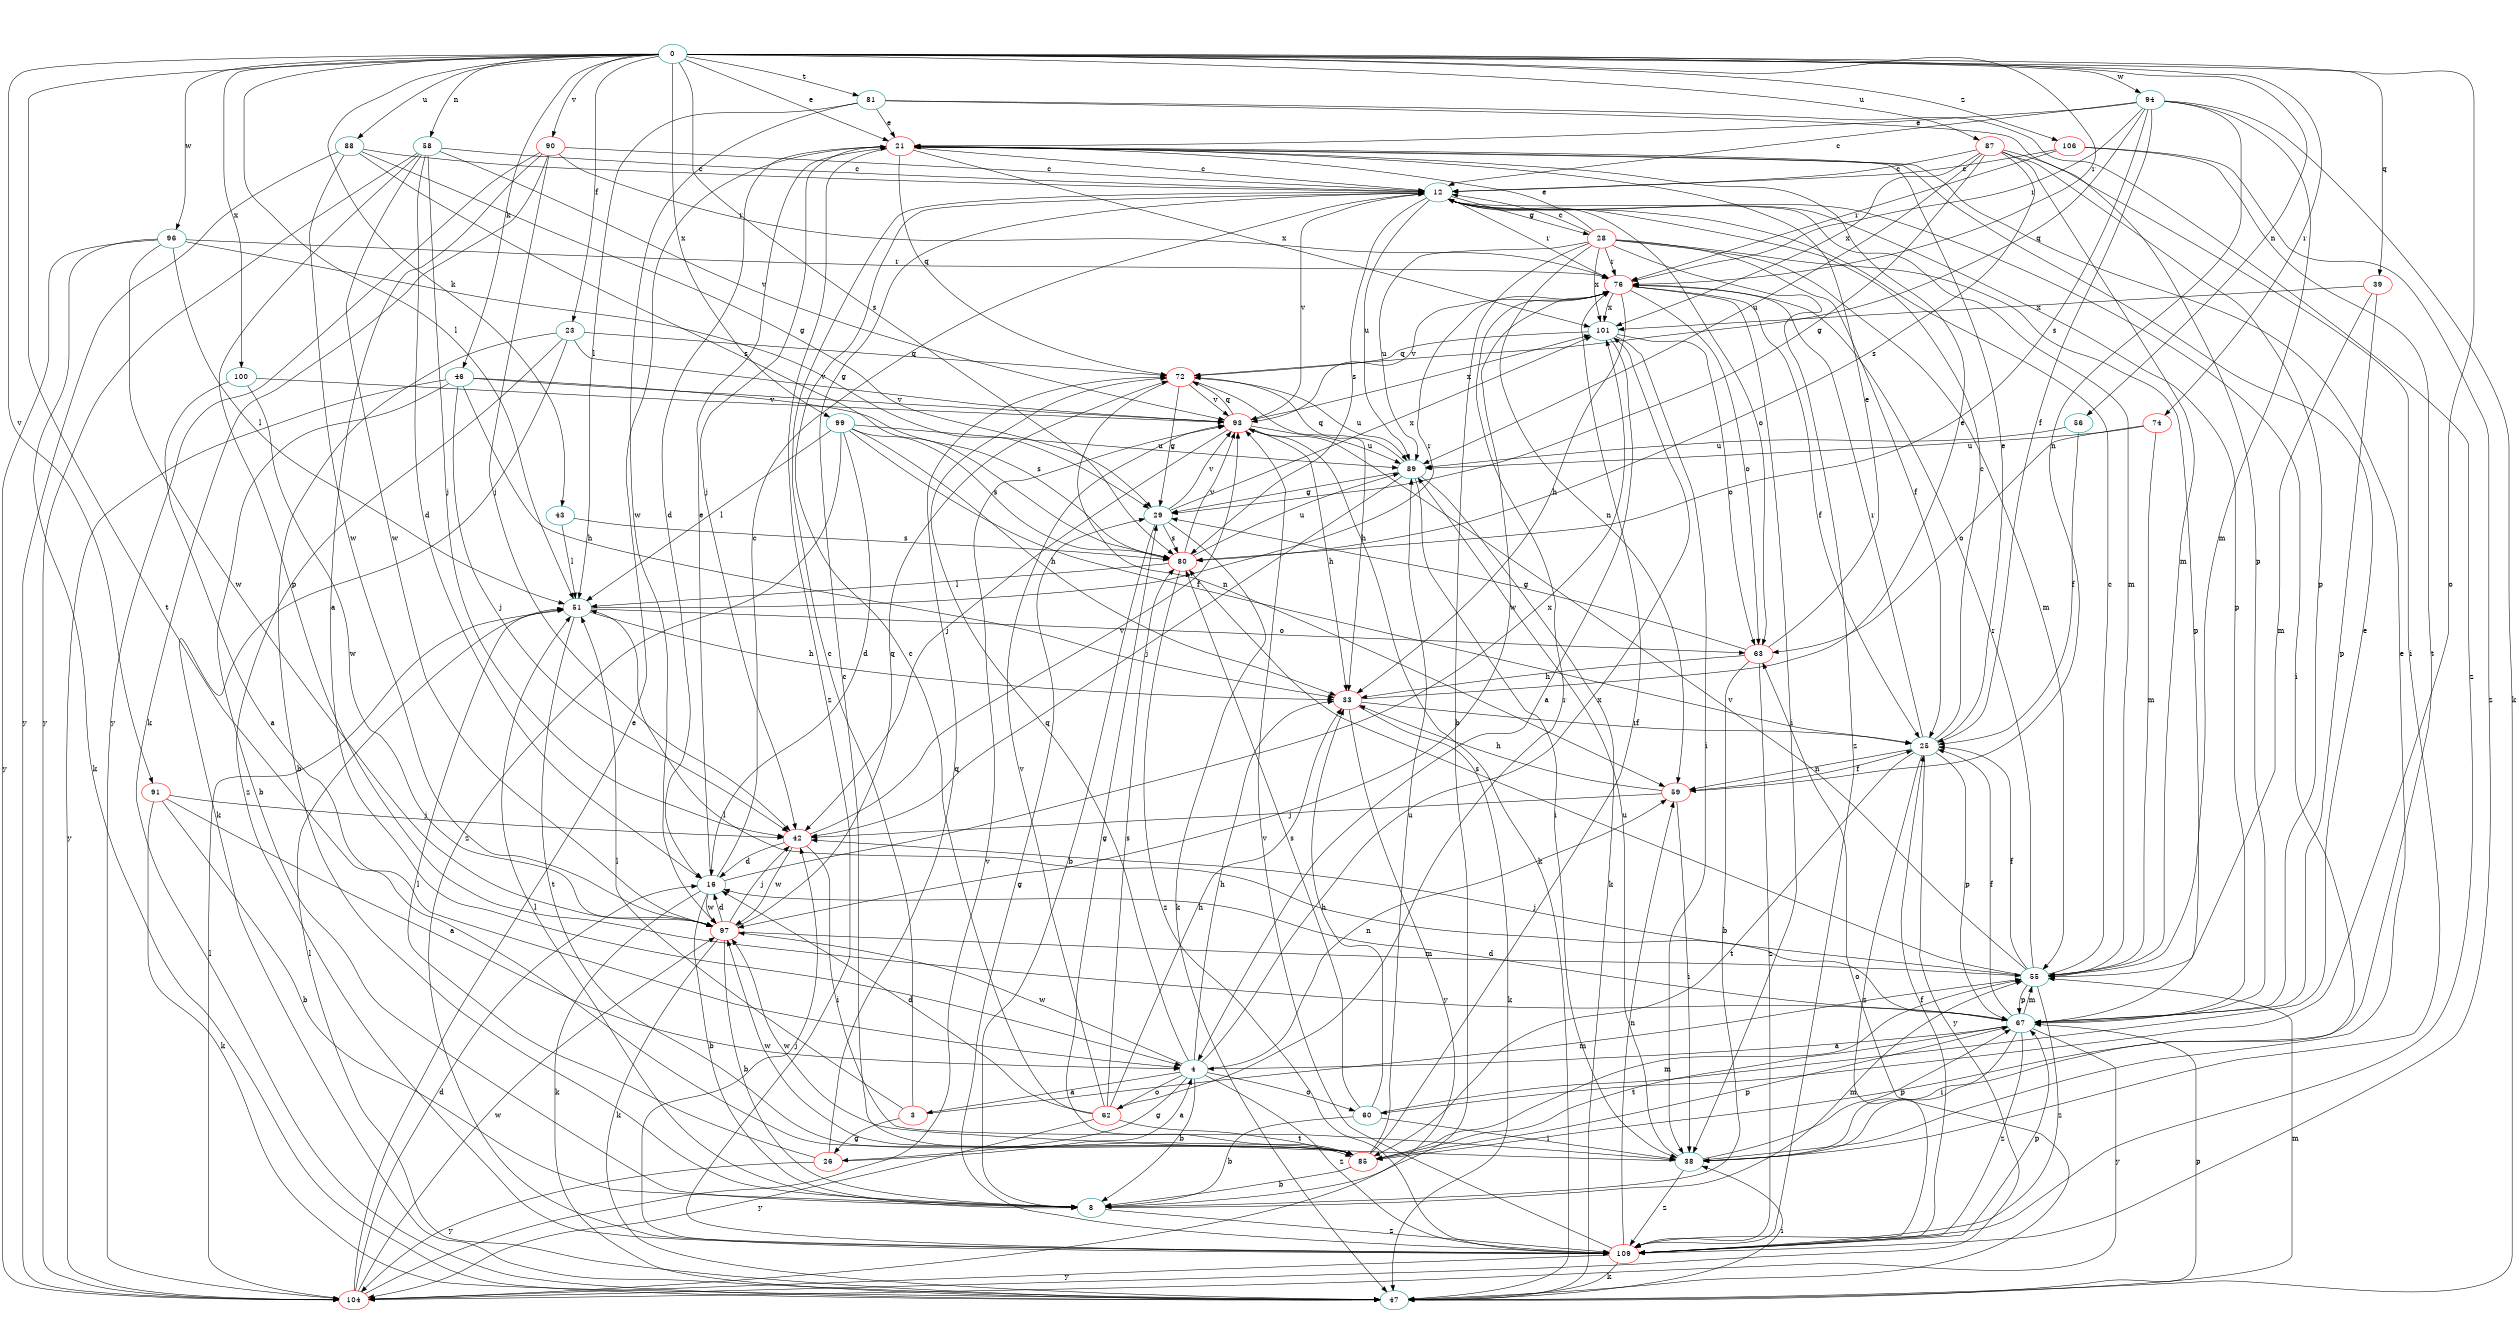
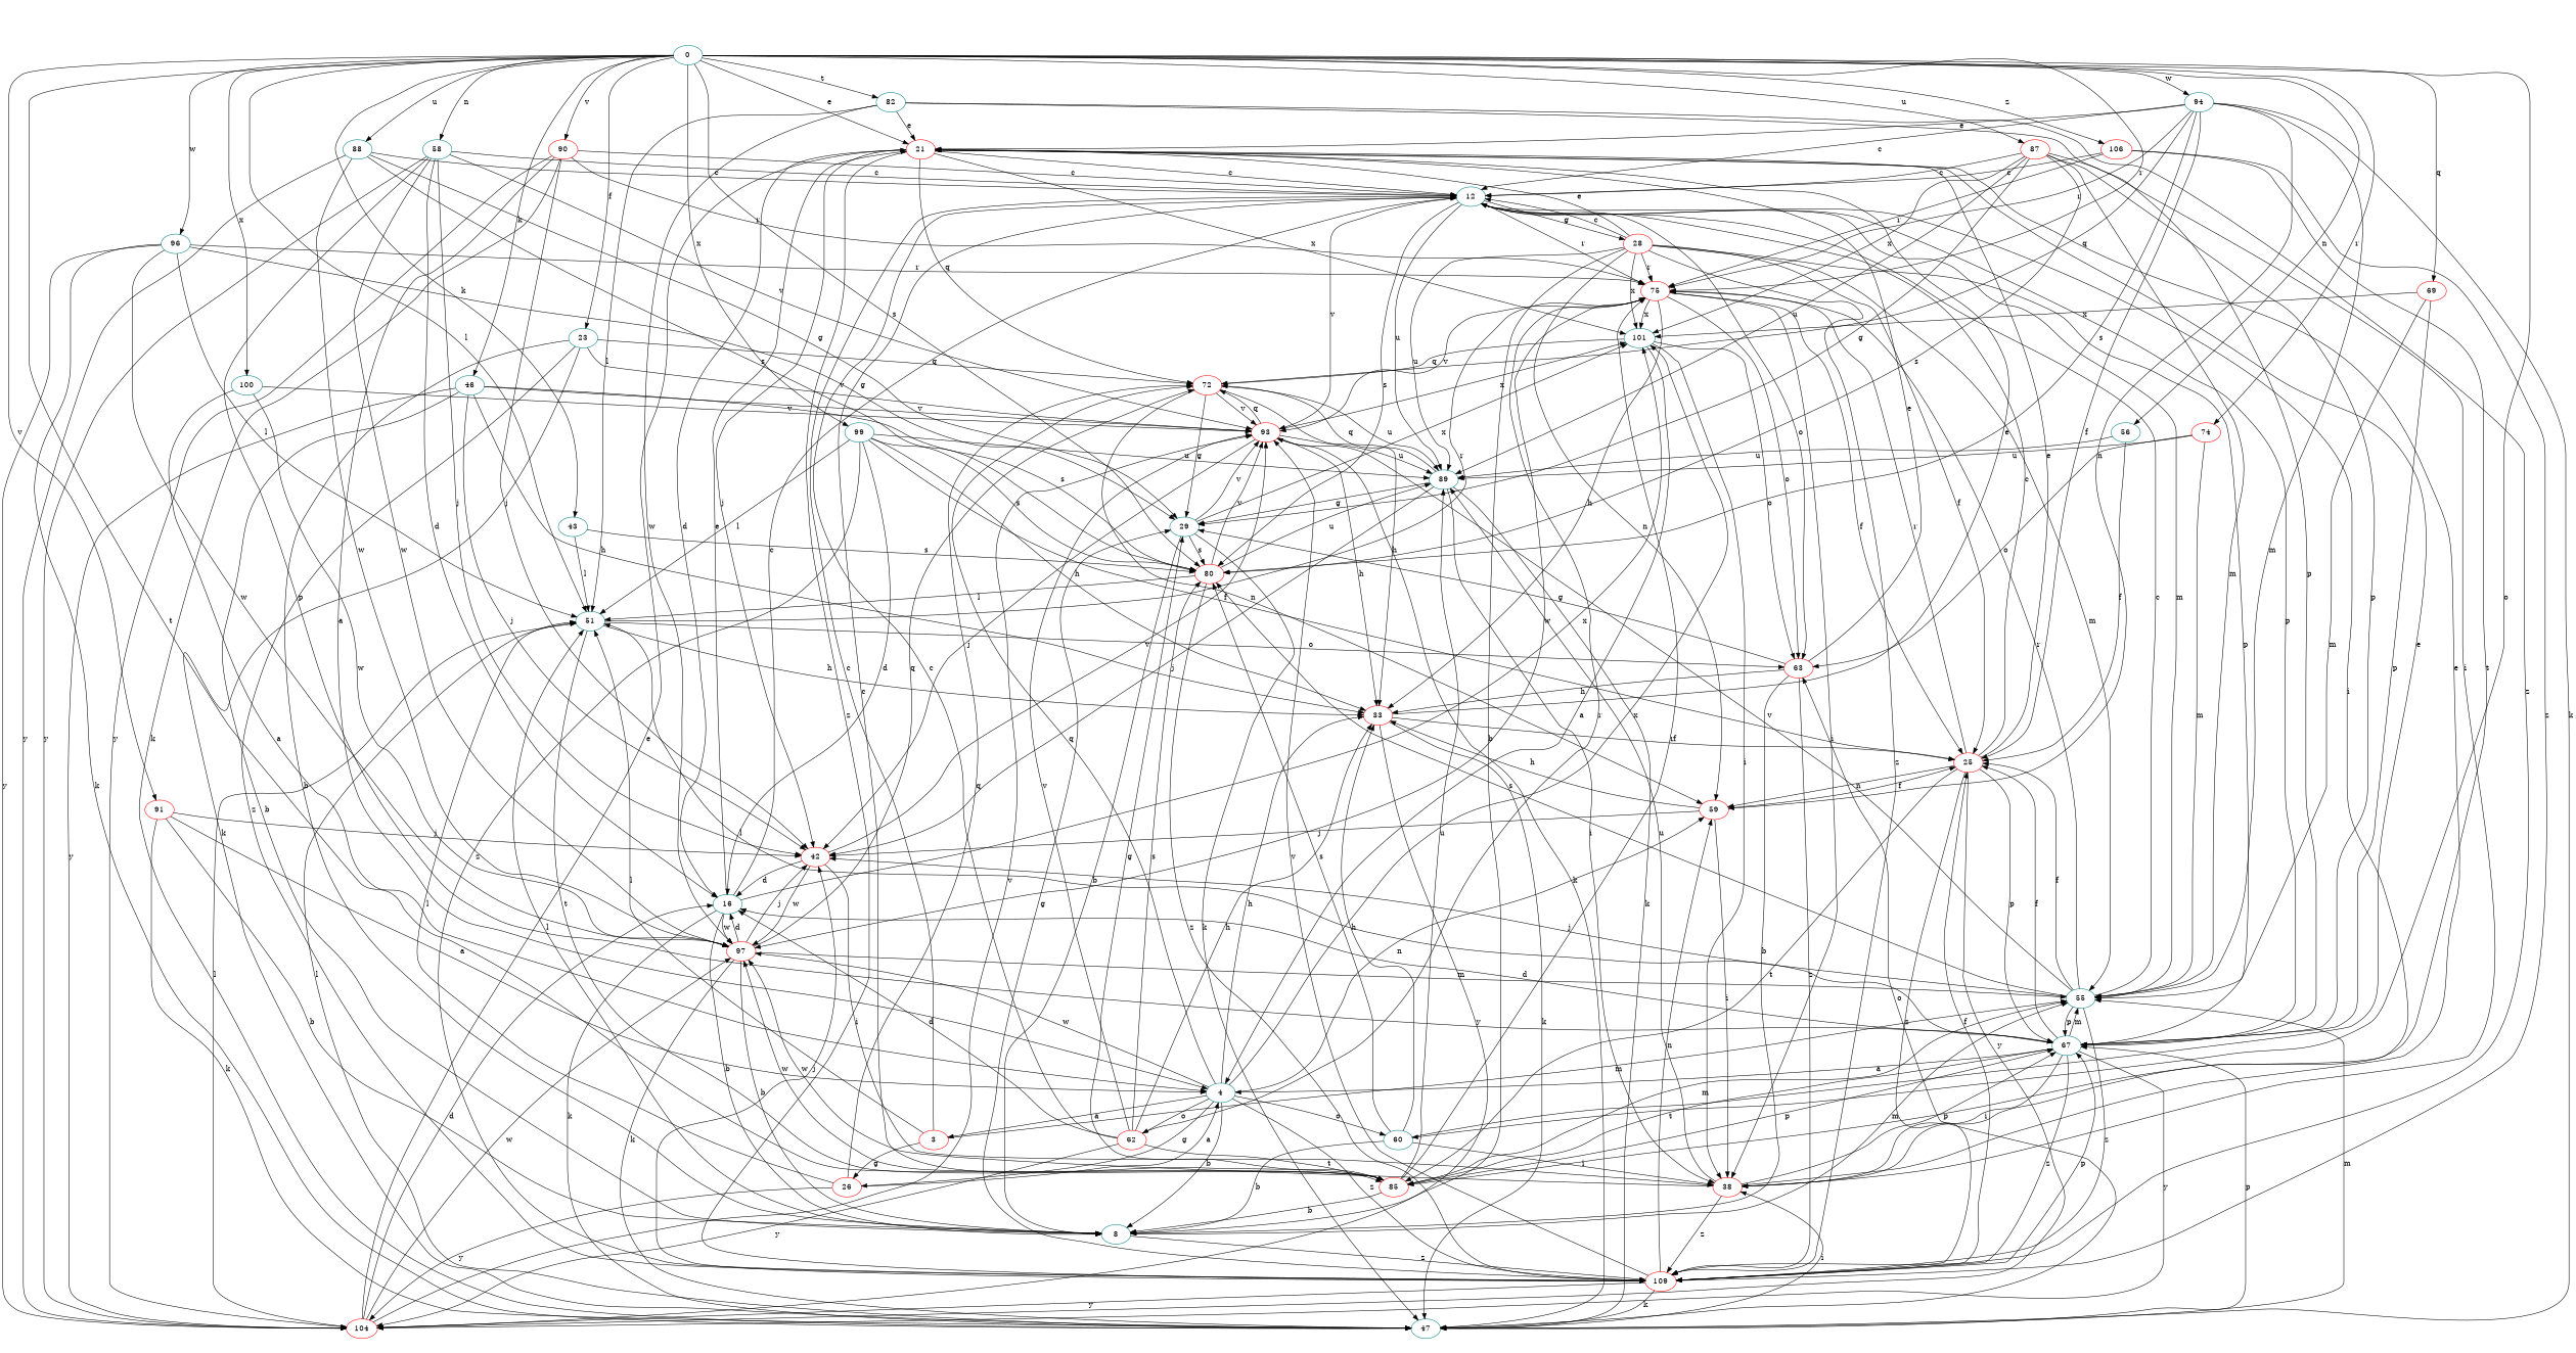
  strict digraph {
    node [color=teal]
    21 [color=red]
    0
    23
    43
    46
    51
    56
    58
    60
-   69 [color=red label=39]
+   69 [color=red]
    74 [color=red]
-   76 [color=red]
+   76 [color=red label=75]
    80 [color=red]
-   82 [label=81]
+   82
    85 [color=red]
    87 [color=red]
    88
    90 [color=red]
    91 [color=red]
    94
    96
    99
    100
    106 [color=red]
    12
    72 [color=red]
    101
    109 [color=red]
    16
    42 [color=red]
    8
    93 [color=red]
    47
    33 [color=red]
    104 [color=red]
    63 [color=red]
    89
-   25
+   25 [color=red]
    97 [color=red]
    67
-   38
+   38 [color=red]
    55
    29
    4
    59 [color=red]
    3 [color=red]
    26 [color=red]
    28 [color=red]
    62 [color=red]
    21 -> 12 [label=c]
    21 -> 72 [label=q]
    21 -> 101 [label=x]
    21 -> 109 [label=z]
    21 -> 16 [label=d]
    21 -> 42 [label=j]
    0 -> 21 [label=e]
    0 -> 23 [label=f]
    0 -> 43 [label=k]
    0 -> 46 [label=k]
    0 -> 51 [label=l]
    0 -> 56 [label=n]
    0 -> 58 [label=n]
    0 -> 60 [label=o]
    0 -> 69 [label=q]
    0 -> 74 [label=r]
    0 -> 76 [label=r]
    0 -> 80 [label=s]
    0 -> 82 [label=t]
    0 -> 85 [label=t]
    0 -> 87 [label=u]
    0 -> 88 [label=u]
    0 -> 90 [label=v]
    0 -> 91 [label=v]
    0 -> 94 [label=w]
    0 -> 96 [label=w]
    0 -> 99 [label=x]
    0 -> 100 [label=x]
    0 -> 106 [label=z]
    23 -> 72 [label=q]
    23 -> 109 [label=z]
    23 -> 8 [label=b]
    23 -> 93 [label=v]
    23 -> 47 [label=k]
    43 -> 51 [label=l]
    43 -> 80 [label=s]
    46 -> 80 [label=s]
    46 -> 42 [label=j]
    46 -> 8 [label=b]
    46 -> 93 [label=v]
    46 -> 33 [label=h]
    46 -> 104 [label=y]
    51 -> 76 [label=r]
    51 -> 85 [label=t]
    51 -> 33 [label=h]
    51 -> 63 [label=o]
    56 -> 89 [label=u]
    56 -> 25 [label=f]
    58 -> 12 [label=c]
    58 -> 16 [label=d]
    58 -> 42 [label=j]
    58 -> 93 [label=v]
    58 -> 104 [label=y]
    58 -> 97 [label=w]
    58 -> 67 [label=p]
    60 -> 21 [label=e]
    60 -> 80 [label=s]
    60 -> 8 [label=b]
    60 -> 33 [label=h]
    60 -> 38 [label=i]
    69 -> 101 [label=x]
    69 -> 67 [label=p]
    69 -> 55 [label=m]
    74 -> 63 [label=o]
    74 -> 89 [label=u]
    74 -> 55 [label=m]
    76 -> 101 [label=x]
    76 -> 93 [label=v]
    76 -> 33 [label=h]
    76 -> 63 [label=o]
    76 -> 25 [label=f]
    76 -> 97 [label=w]
    76 -> 38 [label=i]
    80 -> 51 [label=l]
    80 -> 109 [label=z]
    80 -> 93 [label=v]
    80 -> 89 [label=u]
    82 -> 21 [label=e]
    82 -> 51 [label=l]
    82 -> 109 [label=z]
    82 -> 97 [label=w]
    82 -> 67 [label=p]
    85 -> 76 [label=r]
    85 -> 12 [label=c]
    85 -> 8 [label=b]
    85 -> 89 [label=u]
    85 -> 97 [label=w]
    85 -> 67 [label=p]
    85 -> 55 [label=m]
    85 -> 29 [label=g]
    87 -> 80 [label=s]
    87 -> 12 [label=c]
    87 -> 101 [label=x]
    87 -> 89 [label=u]
    87 -> 67 [label=p]
    87 -> 38 [label=i]
    87 -> 55 [label=m]
    87 -> 29 [label=g]
    88 -> 80 [label=s]
    88 -> 12 [label=c]
    88 -> 104 [label=y]
    88 -> 97 [label=w]
    88 -> 29 [label=g]
    90 -> 76 [label=r]
    90 -> 12 [label=c]
    90 -> 42 [label=j]
    90 -> 47 [label=k]
    90 -> 104 [label=y]
    90 -> 4 [label=a]
    91 -> 42 [label=j]
    91 -> 8 [label=b]
    91 -> 47 [label=k]
    91 -> 4 [label=a]
    94 -> 21 [label=e]
    94 -> 76 [label=r]
    94 -> 80 [label=s]
    94 -> 12 [label=c]
    94 -> 72 [label=q]
    94 -> 47 [label=k]
    94 -> 25 [label=f]
    94 -> 55 [label=m]
    94 -> 59 [label=n]
    96 -> 51 [label=l]
    96 -> 76 [label=r]
    96 -> 47 [label=k]
    96 -> 104 [label=y]
    96 -> 97 [label=w]
    96 -> 29 [label=g]
    99 -> 51 [label=l]
    99 -> 80 [label=s]
    99 -> 109 [label=z]
    99 -> 16 [label=d]
    99 -> 33 [label=h]
    99 -> 89 [label=u]
    99 -> 25 [label=f]
    100 -> 93 [label=v]
    100 -> 97 [label=w]
    100 -> 4 [label=a]
    106 -> 76 [label=r]
    106 -> 85 [label=t]
    106 -> 12 [label=c]
    106 -> 109 [label=z]
    12 -> 76 [label=r]
    12 -> 80 [label=s]
    12 -> 93 [label=v]
    12 -> 63 [label=o]
    12 -> 89 [label=u]
    12 -> 67 [label=p]
    12 -> 38 [label=i]
    12 -> 55 [label=m]
    12 -> 28 [label=g]
    72 -> 93 [label=v]
    72 -> 33 [label=h]
    72 -> 89 [label=u]
    72 -> 29 [label=g]
    72 -> 59 [label=n]
    101 -> 72 [label=q]
    101 -> 63 [label=o]
    101 -> 38 [label=i]
    101 -> 4 [label=a]
    109 -> 42 [label=j]
    109 -> 93 [label=v]
    109 -> 47 [label=k]
    109 -> 104 [label=y]
    109 -> 25 [label=f]
    109 -> 67 [label=p]
    109 -> 29 [label=g]
    109 -> 59 [label=n]
    16 -> 21 [label=e]
    16 -> 12 [label=c]
    16 -> 101 [label=x]
    16 -> 8 [label=b]
    16 -> 47 [label=k]
    16 -> 97 [label=w]
    42 -> 16 [label=d]
    42 -> 93 [label=v]
    42 -> 97 [label=w]
    42 -> 38 [label=i]
    8 -> 51 [label=l]
    8 -> 109 [label=z]
    8 -> 55 [label=m]
    93 -> 72 [label=q]
    93 -> 101 [label=x]
    93 -> 42 [label=j]
    93 -> 47 [label=k]
    93 -> 33 [label=h]
    93 -> 89 [label=u]
    47 -> 51 [label=l]
    47 -> 63 [label=o]
    47 -> 67 [label=p]
    47 -> 38 [label=i]
    47 -> 55 [label=m]
    33 -> 21 [label=e]
    33 -> 47 [label=k]
    33 -> 104 [label=y]
    33 -> 25 [label=f]
    104 -> 21 [label=e]
    104 -> 51 [label=l]
    104 -> 16 [label=d]
    104 -> 93 [label=v]
    104 -> 97 [label=w]
    63 -> 21 [label=e]
    63 -> 109 [label=z]
    63 -> 8 [label=b]
    63 -> 33 [label=h]
    63 -> 29 [label=g]
    89 -> 72 [label=q]
    89 -> 42 [label=j]
    89 -> 47 [label=k]
    89 -> 38 [label=i]
    89 -> 29 [label=g]
    25 -> 21 [label=e]
    25 -> 76 [label=r]
    25 -> 85 [label=t]
    25 -> 12 [label=c]
    25 -> 109 [label=z]
    25 -> 104 [label=y]
    25 -> 67 [label=p]
    25 -> 59 [label=n]
    97 -> 72 [label=q]
    97 -> 16 [label=d]
    97 -> 42 [label=j]
    97 -> 8 [label=b]
    97 -> 47 [label=k]
    97 -> 55 [label=m]
    67 -> 51 [label=l]
    67 -> 85 [label=t]
    67 -> 109 [label=z]
    67 -> 16 [label=d]
    67 -> 104 [label=y]
    67 -> 25 [label=f]
    67 -> 38 [label=i]
    67 -> 55 [label=m]
    67 -> 4 [label=a]
    38 -> 21 [label=e]
    38 -> 109 [label=z]
    38 -> 89 [label=u]
    38 -> 97 [label=w]
    38 -> 67 [label=p]
    55 -> 76 [label=r]
    55 -> 80 [label=s]
    55 -> 12 [label=c]
    55 -> 109 [label=z]
    55 -> 42 [label=j]
    55 -> 93 [label=v]
    55 -> 25 [label=f]
    55 -> 67 [label=p]
    29 -> 80 [label=s]
    29 -> 101 [label=x]
    29 -> 8 [label=b]
    29 -> 93 [label=v]
    29 -> 47 [label=k]
    4 -> 60 [label=o]
    4 -> 72 [label=q]
    4 -> 101 [label=x]
    4 -> 109 [label=z]
    4 -> 8 [label=b]
    4 -> 33 [label=h]
    4 -> 97 [label=w]
    4 -> 59 [label=n]
    4 -> 3 [label=a]
    4 -> 26 [label=g]
    4 -> 62 [label=o]
    59 -> 42 [label=j]
    59 -> 33 [label=h]
    59 -> 25 [label=f]
    59 -> 38 [label=i]
    3 -> 51 [label=l]
    3 -> 12 [label=c]
    3 -> 55 [label=m]
    3 -> 26 [label=g]
    26 -> 51 [label=l]
    26 -> 72 [label=q]
    26 -> 104 [label=y]
    26 -> 4 [label=a]
    28 -> 21 [label=e]
    28 -> 76 [label=r]
    28 -> 12 [label=c]
    28 -> 101 [label=x]
    28 -> 109 [label=z]
    28 -> 8 [label=b]
    28 -> 89 [label=u]
    28 -> 25 [label=f]
    28 -> 67 [label=p]
    28 -> 55 [label=m]
    28 -> 59 [label=n]
    62 -> 76 [label=r]
    62 -> 80 [label=s]
    62 -> 85 [label=t]
    62 -> 12 [label=c]
    62 -> 16 [label=d]
    62 -> 93 [label=v]
    62 -> 33 [label=h]
    62 -> 104 [label=y]
  }
